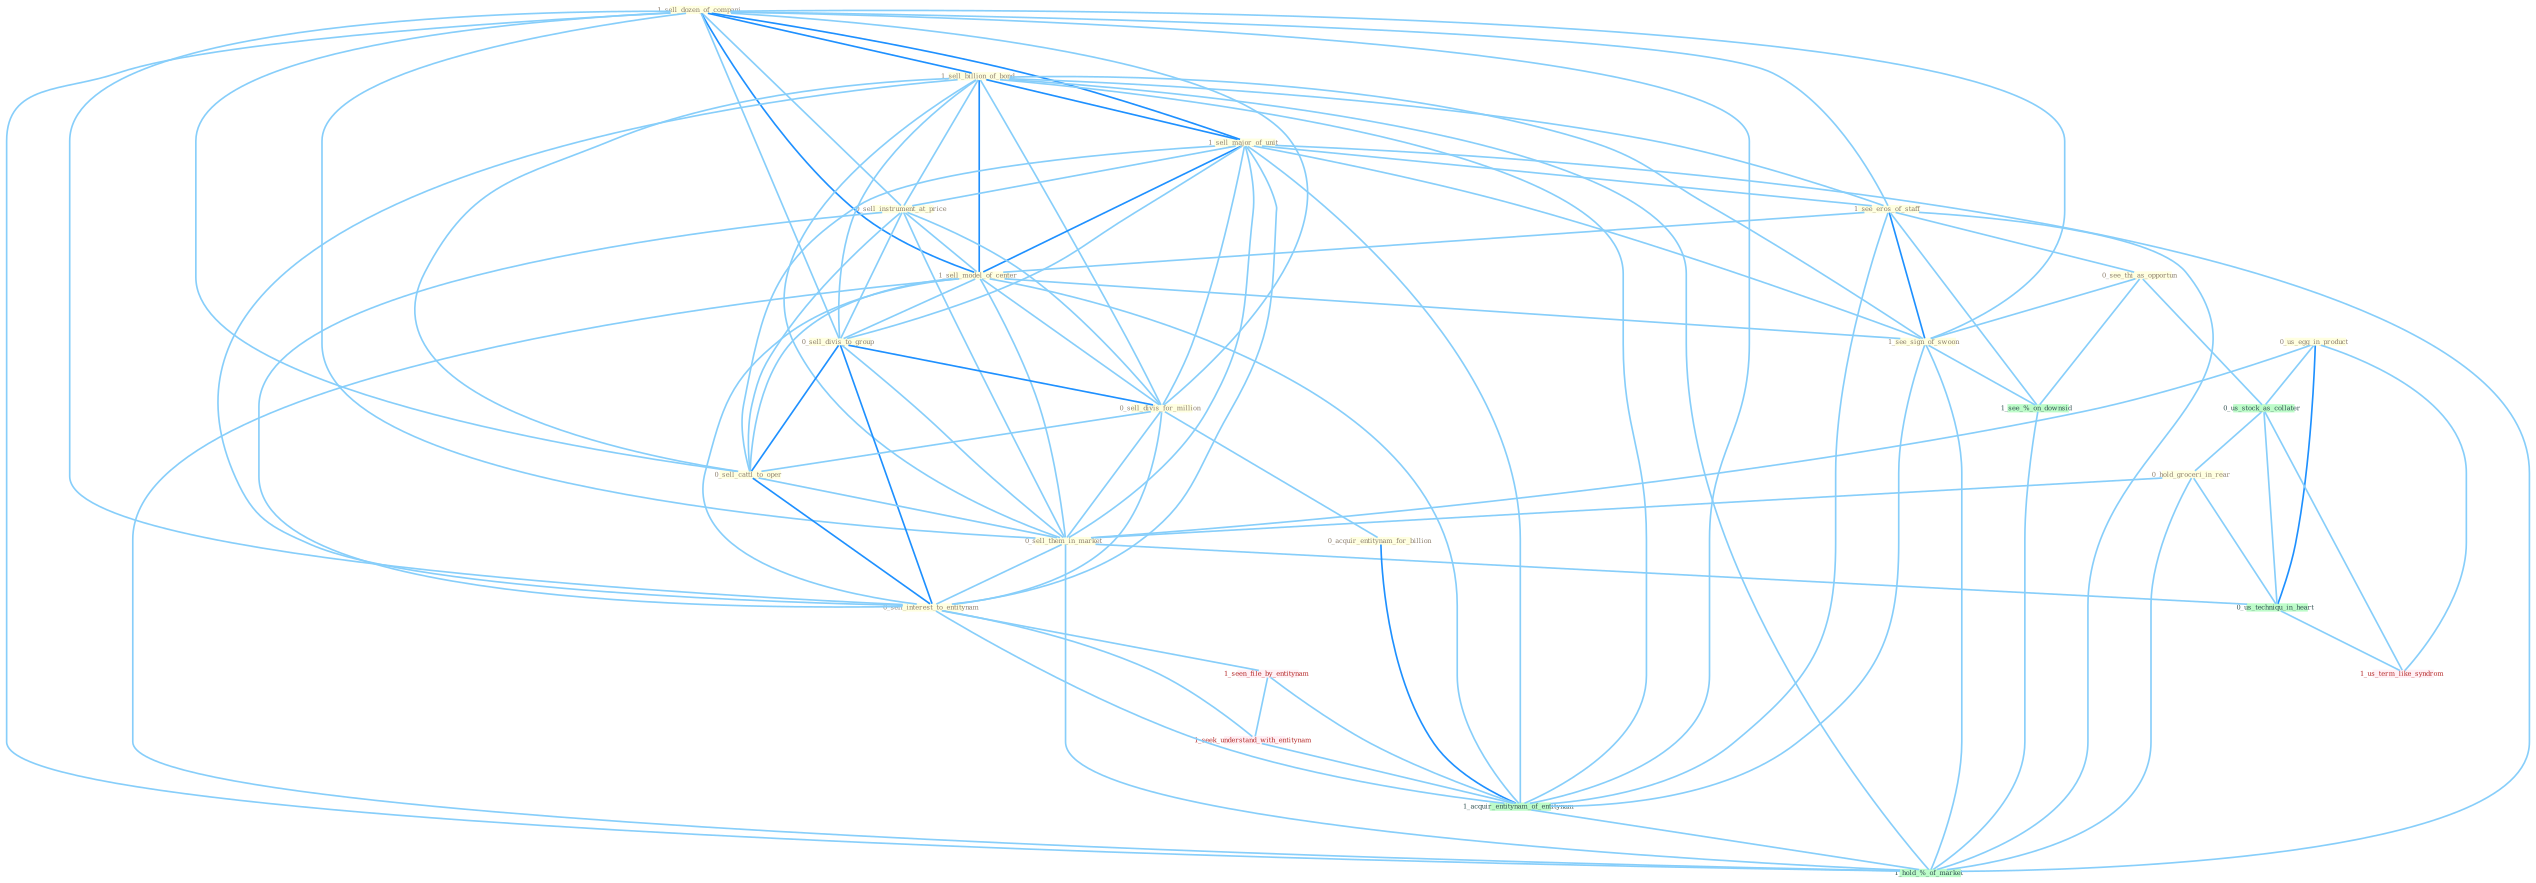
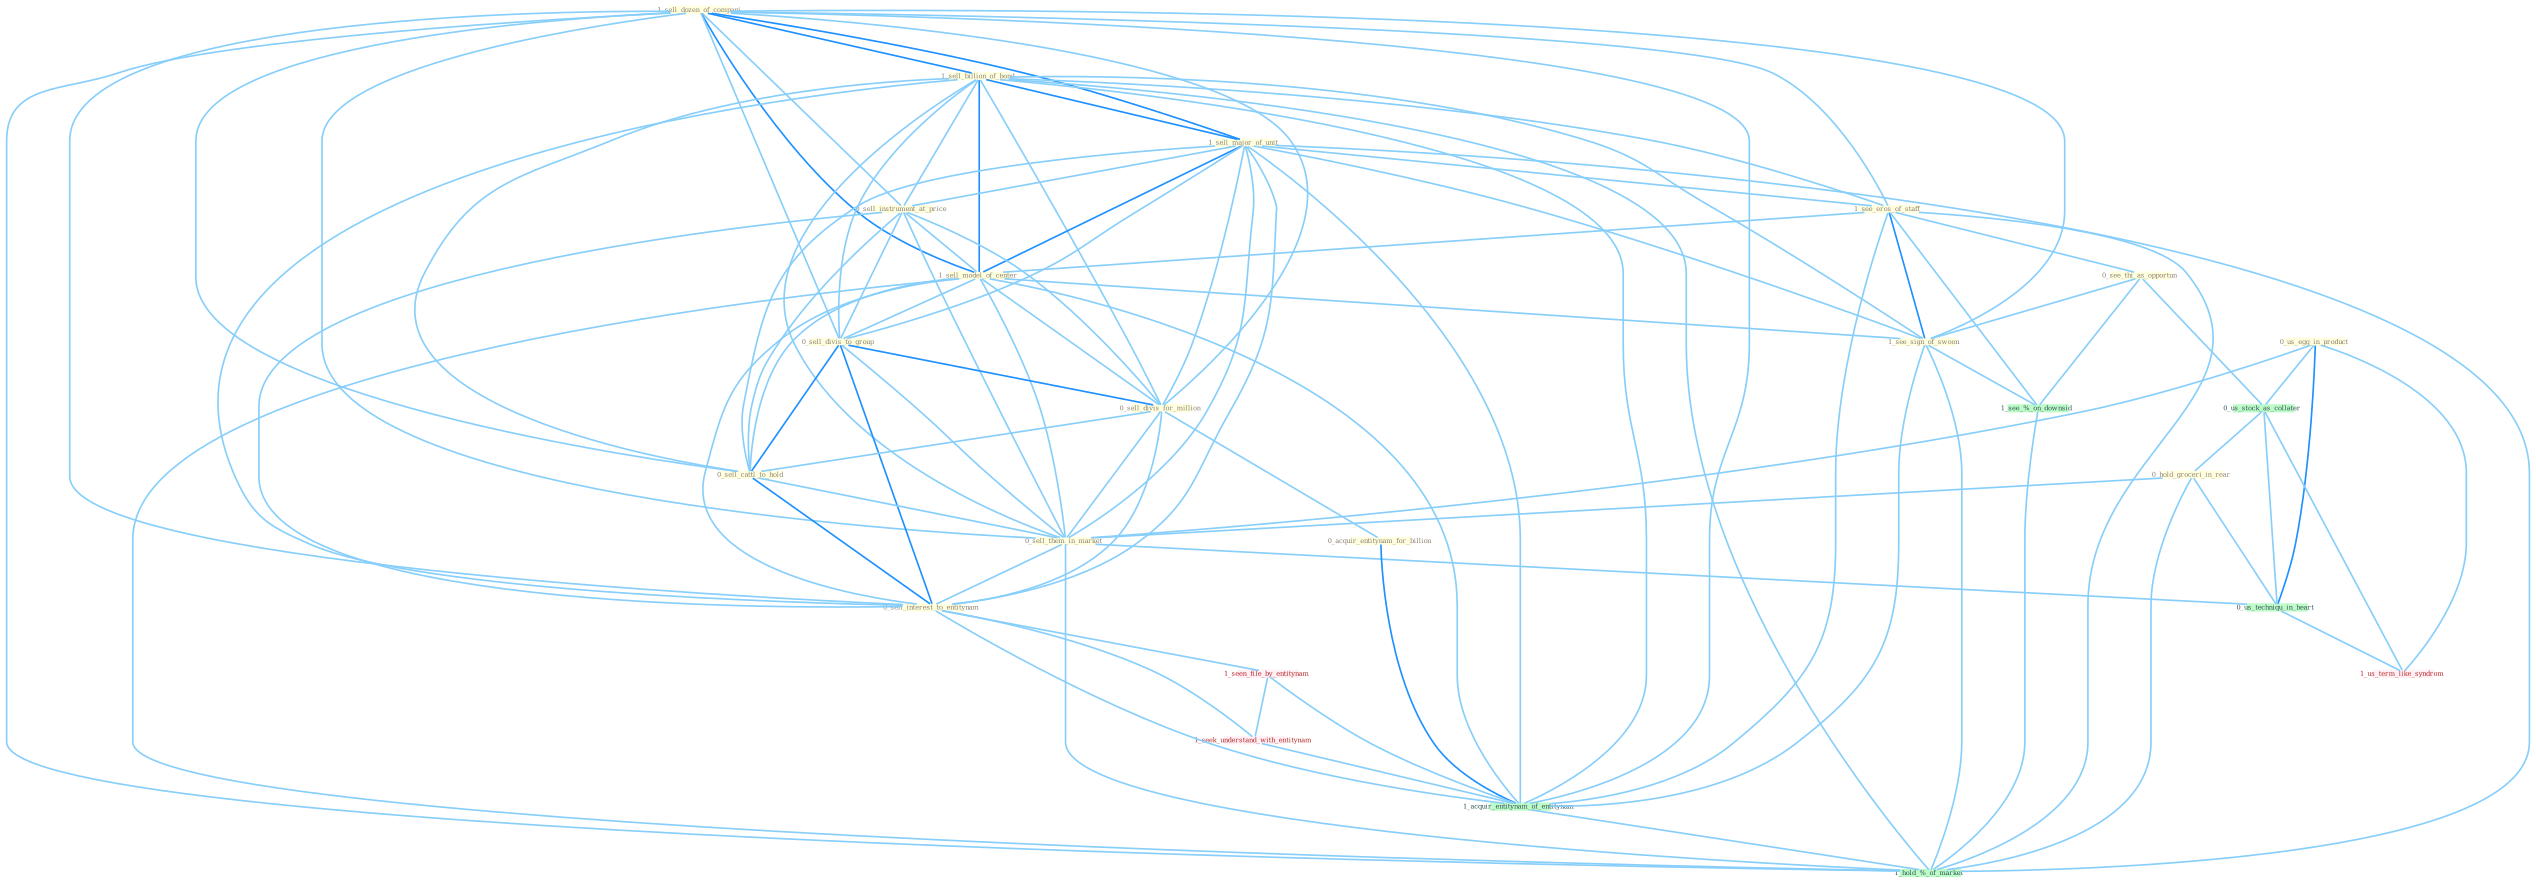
  graph {
    fontname="DejaVu Serif"
    node [color="#ffffe0" fixedsize=true fontcolor="#8b7d6b" fontname="DejaVu Serif" fontsize=4 shape=polygon style=filled]
    edge [color="#87cefa" fontname="DejaVu Serif" w=1]
    "1_sell_dozen_of_compani " [height=.06 width=.5]
    "1_sell_billion_of_bond " [height=.06 width=.5]
    "1_sell_major_of_unit " [height=.06 width=.5]
    "1_see_eros_of_staff " [height=.06 width=.5]
    "0_sell_instrument_at_price " [height=.06 width=.5]
    "0_see_thi_as_opportun " [height=.06 width=.5]
    "1_sell_model_of_center " [height=.06 width=.5]
    "0_sell_divis_to_group " [height=.06 width=.5]
    "1_see_sign_of_swoon " [height=.06 width=.5]
    "0_us_egg_in_product " [height=.06 width=.5]
    "0_sell_divis_for_million " [height=.06 width=.5]
-   "0_sell_cattl_to_oper " [height=.06 width=.5]
+   "0_sell_cattl_to_oper " [height=.06 width=.5 label="0_sell_cattl_to_hold"]
    "0_hold_groceri_in_rear " [height=.06 width=.5]
    "0_sell_them_in_market " [height=.06 width=.5]
    "0_acquir_entitynam_for_billion " [height=.06 width=.5]
    "0_sell_interest_to_entitynam " [height=.06 width=.5]
    "1_seen_file_by_entitynam " [color="#fff0f5" fontcolor="#b22222" height=.06 width=.5]
    "1_seek_understand_with_entitynam " [color="#fff0f5" fontcolor="#b22222" height=.06 width=.5]
    "1_us_term_like_syndrom " [color="#fff0f5" fontcolor="#b22222" height=.06 width=.5]
    "1_acquir_entitynam_of_entitynam " [color="#BDFCC9" fontcolor="#2f4f4f" height=.06 width=.5]
    "1_hold_%_of_market " [color="#BDFCC9" fontcolor="#2f4f4f" height=.06 width=.5]
    "1_see_%_on_downsid " [color="#BDFCC9" fontcolor="#2f4f4f" height=.06 width=.5]
    "0_us_stock_as_collater " [color="#BDFCC9" fontcolor="#2f4f4f" height=.06 width=.5]
    "0_us_techniqu_in_heart " [color="#BDFCC9" fontcolor="#2f4f4f" height=.06 width=.5]
    subgraph sub_1 {
      "1_sell_dozen_of_compani "
      "1_sell_billion_of_bond "
      "1_sell_major_of_unit "
      "1_see_eros_of_staff "
      "0_sell_instrument_at_price "
      "0_see_thi_as_opportun "
      "1_sell_model_of_center "
      "0_sell_divis_to_group "
      "1_see_sign_of_swoon "
      "0_us_egg_in_product "
      "0_sell_divis_for_million "
      "0_sell_cattl_to_oper "
      "0_hold_groceri_in_rear "
      "0_sell_them_in_market "
      "0_acquir_entitynam_for_billion "
      "0_sell_interest_to_entitynam "
    }
    subgraph sub_2 {
      "1_seen_file_by_entitynam "
      "1_seek_understand_with_entitynam "
      "1_us_term_like_syndrom "
    }
    "1_sell_dozen_of_compani " -- "1_sell_billion_of_bond " [color="#1e90ff" w=2]
    "1_sell_dozen_of_compani " -- "1_sell_major_of_unit " [color="#1e90ff" w=2]
    "1_sell_dozen_of_compani " -- "1_see_eros_of_staff "
    "1_sell_dozen_of_compani " -- "0_sell_instrument_at_price "
    "1_sell_dozen_of_compani " -- "1_sell_model_of_center " [color="#1e90ff" w=2]
    "1_sell_dozen_of_compani " -- "0_sell_divis_to_group "
    "1_sell_dozen_of_compani " -- "1_see_sign_of_swoon "
    "1_sell_dozen_of_compani " -- "0_sell_divis_for_million "
    "1_sell_dozen_of_compani " -- "0_sell_cattl_to_oper "
    "1_sell_dozen_of_compani " -- "0_sell_them_in_market "
    "1_sell_dozen_of_compani " -- "0_sell_interest_to_entitynam "
    "1_sell_dozen_of_compani " -- "1_acquir_entitynam_of_entitynam "
    "1_sell_dozen_of_compani " -- "1_hold_%_of_market "
    "1_sell_billion_of_bond " -- "1_sell_major_of_unit " [color="#1e90ff" w=2]
    "1_sell_billion_of_bond " -- "1_see_eros_of_staff "
    "1_sell_billion_of_bond " -- "0_sell_instrument_at_price "
    "1_sell_billion_of_bond " -- "1_sell_model_of_center " [color="#1e90ff" w=2]
    "1_sell_billion_of_bond " -- "0_sell_divis_to_group "
    "1_sell_billion_of_bond " -- "1_see_sign_of_swoon "
    "1_sell_billion_of_bond " -- "0_sell_divis_for_million "
    "1_sell_billion_of_bond " -- "0_sell_cattl_to_oper "
    "1_sell_billion_of_bond " -- "0_sell_them_in_market "
    "1_sell_billion_of_bond " -- "0_sell_interest_to_entitynam "
    "1_sell_billion_of_bond " -- "1_acquir_entitynam_of_entitynam "
    "1_sell_billion_of_bond " -- "1_hold_%_of_market "
    "1_sell_major_of_unit " -- "1_see_eros_of_staff "
    "1_sell_major_of_unit " -- "0_sell_instrument_at_price "
    "1_sell_major_of_unit " -- "1_sell_model_of_center " [color="#1e90ff" w=2]
    "1_sell_major_of_unit " -- "0_sell_divis_to_group "
    "1_sell_major_of_unit " -- "1_see_sign_of_swoon "
    "1_sell_major_of_unit " -- "0_sell_divis_for_million "
    "1_sell_major_of_unit " -- "0_sell_cattl_to_oper "
    "1_sell_major_of_unit " -- "0_sell_them_in_market "
    "1_sell_major_of_unit " -- "0_sell_interest_to_entitynam "
    "1_sell_major_of_unit " -- "1_acquir_entitynam_of_entitynam "
    "1_sell_major_of_unit " -- "1_hold_%_of_market "
    "1_see_eros_of_staff " -- "0_see_thi_as_opportun "
    "1_see_eros_of_staff " -- "1_sell_model_of_center "
    "1_see_eros_of_staff " -- "1_see_sign_of_swoon " [color="#1e90ff" w=2]
    "1_see_eros_of_staff " -- "1_acquir_entitynam_of_entitynam "
    "1_see_eros_of_staff " -- "1_hold_%_of_market "
    "1_see_eros_of_staff " -- "1_see_%_on_downsid "
    "0_sell_instrument_at_price " -- "1_sell_model_of_center "
    "0_sell_instrument_at_price " -- "0_sell_divis_to_group "
    "0_sell_instrument_at_price " -- "0_sell_divis_for_million "
    "0_sell_instrument_at_price " -- "0_sell_cattl_to_oper "
    "0_sell_instrument_at_price " -- "0_sell_them_in_market "
    "0_sell_instrument_at_price " -- "0_sell_interest_to_entitynam "
    "0_see_thi_as_opportun " -- "1_see_sign_of_swoon "
    "0_see_thi_as_opportun " -- "1_see_%_on_downsid "
    "0_see_thi_as_opportun " -- "0_us_stock_as_collater "
    "1_sell_model_of_center " -- "0_sell_divis_to_group "
    "1_sell_model_of_center " -- "1_see_sign_of_swoon "
    "1_sell_model_of_center " -- "0_sell_divis_for_million "
    "1_sell_model_of_center " -- "0_sell_cattl_to_oper "
    "1_sell_model_of_center " -- "0_sell_them_in_market "
    "1_sell_model_of_center " -- "0_sell_interest_to_entitynam "
    "1_sell_model_of_center " -- "1_acquir_entitynam_of_entitynam "
    "1_sell_model_of_center " -- "1_hold_%_of_market "
    "0_sell_divis_to_group " -- "0_sell_divis_for_million " [color="#1e90ff" w=2]
    "0_sell_divis_to_group " -- "0_sell_cattl_to_oper " [color="#1e90ff" w=2]
    "0_sell_divis_to_group " -- "0_sell_them_in_market "
    "0_sell_divis_to_group " -- "0_sell_interest_to_entitynam " [color="#1e90ff" w=2]
    "1_see_sign_of_swoon " -- "1_acquir_entitynam_of_entitynam "
    "1_see_sign_of_swoon " -- "1_hold_%_of_market "
    "1_see_sign_of_swoon " -- "1_see_%_on_downsid "
    "0_us_egg_in_product " -- "0_sell_them_in_market "
    "0_us_egg_in_product " -- "1_us_term_like_syndrom "
    "0_us_egg_in_product " -- "0_us_stock_as_collater "
    "0_us_egg_in_product " -- "0_us_techniqu_in_heart " [color="#1e90ff" w=2]
    "0_sell_divis_for_million " -- "0_sell_cattl_to_oper "
    "0_sell_divis_for_million " -- "0_sell_them_in_market "
    "0_sell_divis_for_million " -- "0_acquir_entitynam_for_billion "
    "0_sell_divis_for_million " -- "0_sell_interest_to_entitynam "
    "0_sell_cattl_to_oper " -- "0_sell_them_in_market "
    "0_sell_cattl_to_oper " -- "0_sell_interest_to_entitynam " [color="#1e90ff" w=2]
    "0_hold_groceri_in_rear " -- "0_sell_them_in_market "
    "0_hold_groceri_in_rear " -- "1_hold_%_of_market "
    "0_hold_groceri_in_rear " -- "0_us_techniqu_in_heart "
    "0_sell_them_in_market " -- "0_sell_interest_to_entitynam "
    "0_sell_them_in_market " -- "1_hold_%_of_market "
    "0_sell_them_in_market " -- "0_us_techniqu_in_heart "
    "0_acquir_entitynam_for_billion " -- "1_acquir_entitynam_of_entitynam " [color="#1e90ff" w=2]
    "0_sell_interest_to_entitynam " -- "1_seen_file_by_entitynam "
    "0_sell_interest_to_entitynam " -- "1_seek_understand_with_entitynam "
    "0_sell_interest_to_entitynam " -- "1_acquir_entitynam_of_entitynam "
    "1_seen_file_by_entitynam " -- "1_seek_understand_with_entitynam "
    "1_seen_file_by_entitynam " -- "1_acquir_entitynam_of_entitynam "
    "1_seek_understand_with_entitynam " -- "1_acquir_entitynam_of_entitynam "
    "1_acquir_entitynam_of_entitynam " -- "1_hold_%_of_market "
    "1_see_%_on_downsid " -- "1_hold_%_of_market "
    "0_us_stock_as_collater " -- "0_hold_groceri_in_rear "
    "0_us_stock_as_collater " -- "1_us_term_like_syndrom "
    "0_us_stock_as_collater " -- "0_us_techniqu_in_heart "
    "0_us_techniqu_in_heart " -- "1_us_term_like_syndrom "
  }
